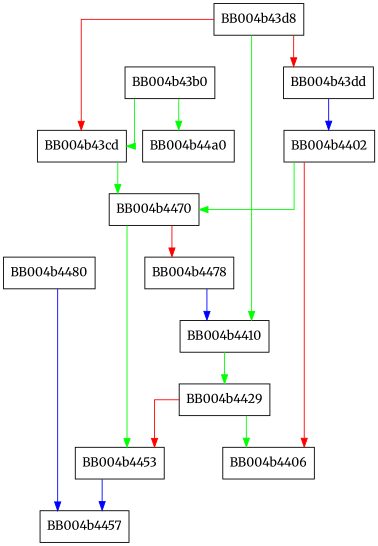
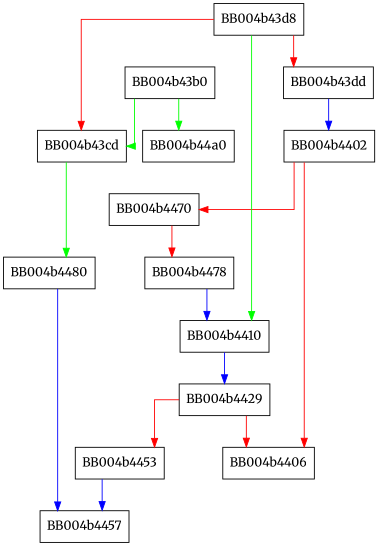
  digraph {
    fontname=Merriweather
    splines=ortho
    node [fontname=Merriweather shape=box]
    edge [color=green fontname=Merriweather]
    BB004b43b0
    BB004b44a0
    BB004b43cd
    BB004b4480
    BB004b4402
    BB004b4470
    BB004b4406
    BB004b4457
    BB004b43d8
    BB004b4410
    BB004b43dd
    BB004b4429
    BB004b4453
    BB004b4478
    BB004b43b0 -> BB004b44a0
    BB004b43b0 -> BB004b43cd
-   BB004b43cd -> BB004b4470
+   BB004b43cd -> BB004b4480
    BB004b4480 -> BB004b4457 [color=blue]
-   BB004b4402 -> BB004b4470
+   BB004b4402 -> BB004b4470 [color=red]
    BB004b4402 -> BB004b4406 [color=red]
-   BB004b4470 -> BB004b4453
    BB004b4470 -> BB004b4478 [color=red]
    BB004b43d8 -> BB004b43cd [color=red]
    BB004b43d8 -> BB004b4410
    BB004b43d8 -> BB004b43dd [color=red]
-   BB004b4410 -> BB004b4429
+   BB004b4410 -> BB004b4429 [color=blue]
    BB004b43dd -> BB004b4402 [color=blue]
-   BB004b4429 -> BB004b4406
+   BB004b4429 -> BB004b4406 [color=red]
    BB004b4429 -> BB004b4453 [color=red]
    BB004b4453 -> BB004b4457 [color=blue]
    BB004b4478 -> BB004b4410 [color=blue]
  }
